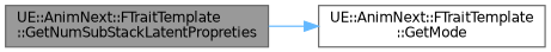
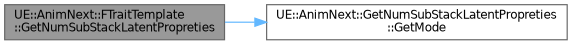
  digraph {
    rankdir=LR
    node [fontname=Helvetica fontsize=10 shape=box style=filled]
    n1 [color=gray40 fillcolor=grey60 fontcolor=black height=0.2 label="UE::AnimNext::FTraitTemplate\l::GetNumSubStackLatentPropreties" width=0.4]
-   n2 [color=grey40 fillcolor=white height=0.2 label="UE::AnimNext::FTraitTemplate\l::GetMode" width=0.4]
+   n2 [color=grey40 fillcolor=white height=0.2 label="UE::AnimNext::GetNumSubStackLatentPropreties\l::GetMode" width=0.4]
    n1 -> n2 [color=steelblue1 fontname=Helvetica fontsize=10 labelfontname=Helvetica labelfontsize=10 style=solid]
  }
